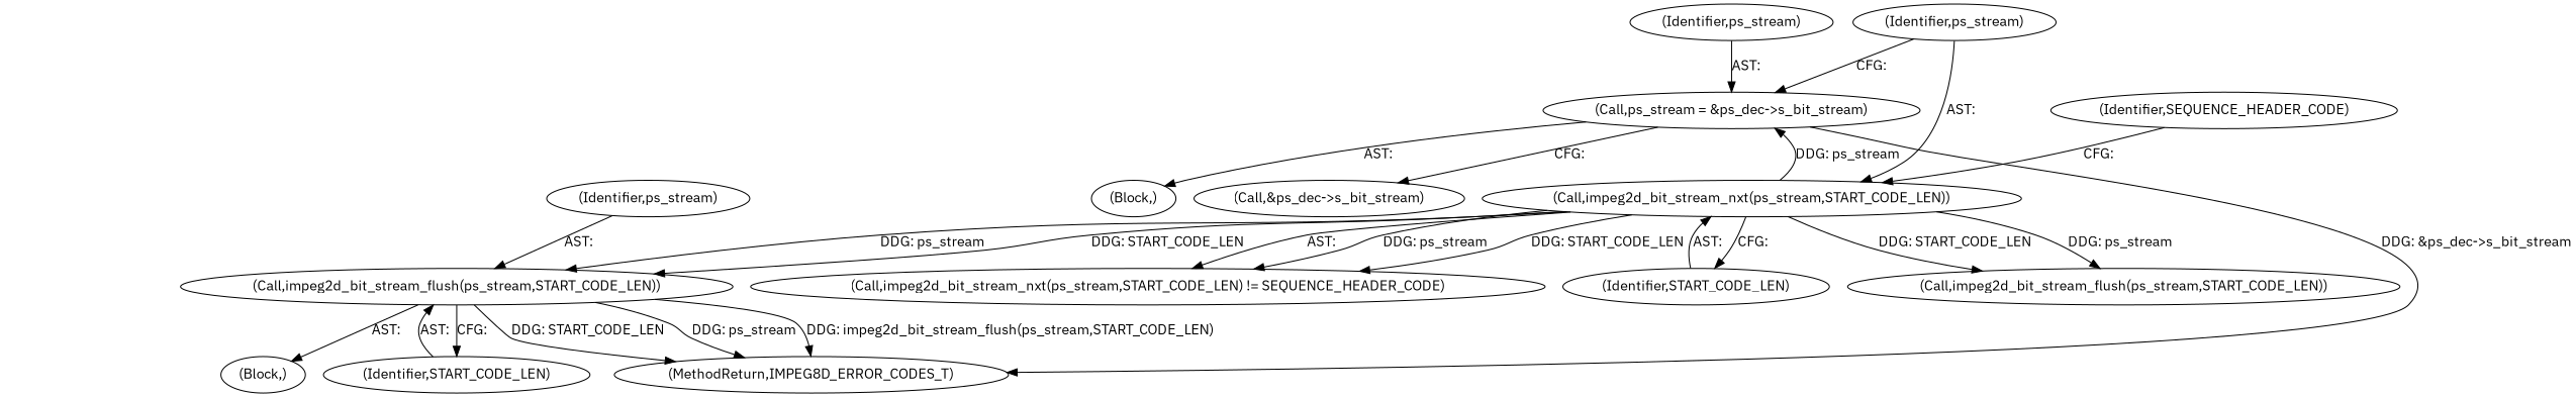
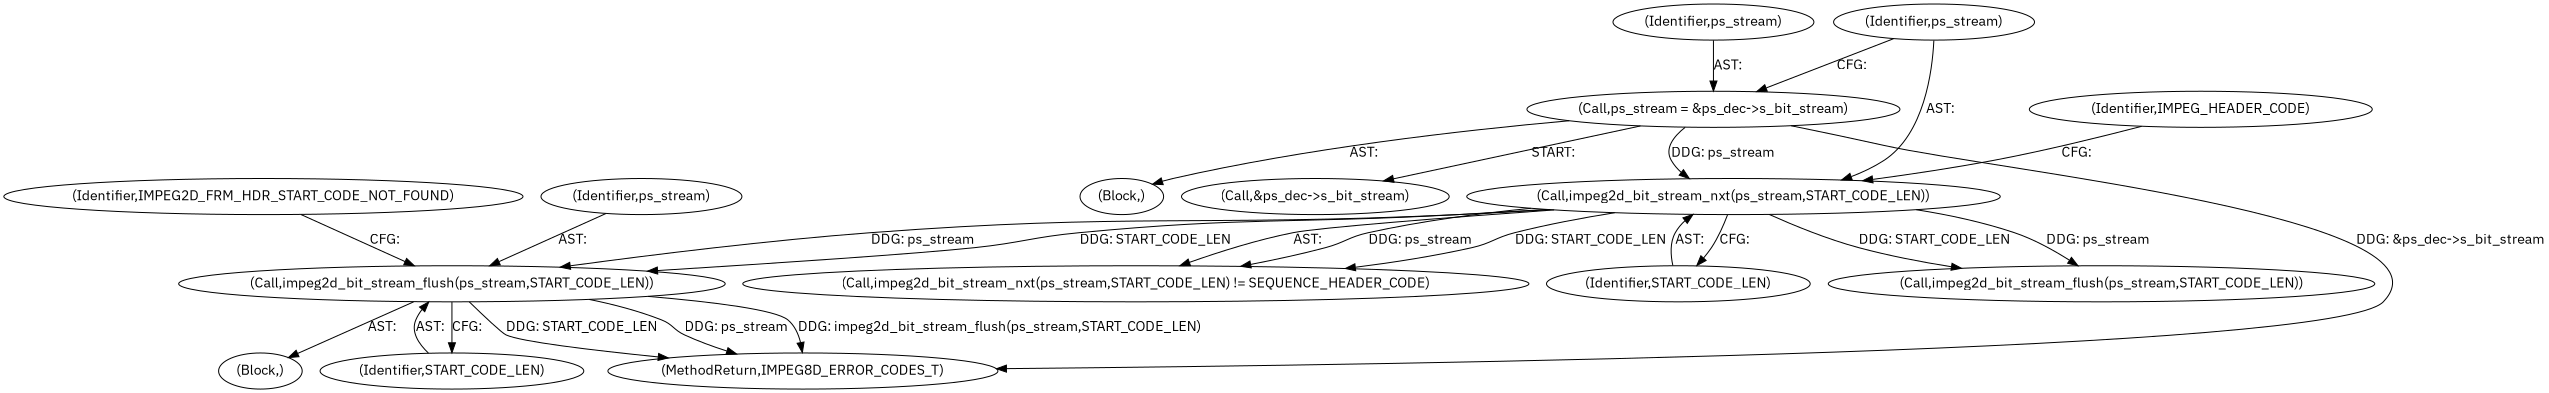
  digraph {
    fontname="IBM Plex Sans"
    node [fontname="IBM Plex Sans"]
    edge [fontname="IBM Plex Sans"]
    n1 [label="(Call,impeg2d_bit_stream_flush(ps_stream,START_CODE_LEN))"]
    n2 [label="(Identifier,START_CODE_LEN)"]
    n3 [label="(Block,)"]
    n4 [label="(MethodReturn,IMPEG8D_ERROR_CODES_T)"]
    n5 [label="(Call,impeg2d_bit_stream_nxt(ps_stream,START_CODE_LEN))"]
    n6 [label="(Call,impeg2d_bit_stream_nxt(ps_stream,START_CODE_LEN) != SEQUENCE_HEADER_CODE)"]
    n7 [label="(Identifier,START_CODE_LEN)"]
    n8 [label="(Call,impeg2d_bit_stream_flush(ps_stream,START_CODE_LEN))"]
    n9 [label="(Call,ps_stream = &ps_dec->s_bit_stream)"]
    n10 [label="(Block,)"]
    n11 [label="(Call,&ps_dec->s_bit_stream)"]
-   n12 [label="(Identifier,SEQUENCE_HEADER_CODE)"]
+   n12 [label="(Identifier,IMPEG_HEADER_CODE)"]
+   n13 [label="(Identifier,IMPEG2D_FRM_HDR_START_CODE_NOT_FOUND)"]
    n14 [label="(Identifier,ps_stream)"]
    n15 [label="(Identifier,ps_stream)"]
    n16 [label="(Identifier,ps_stream)"]
    n1 -> n2 [label="CFG: "]
    n1 -> n3 [label="AST: "]
    n1 -> n4 [label="DDG: ps_stream"]
    n1 -> n4 [label="DDG: impeg2d_bit_stream_flush(ps_stream,START_CODE_LEN)"]
    n1 -> n4 [label="DDG: START_CODE_LEN"]
    n2 -> n1 [label="AST: "]
    n5 -> n1 [label="DDG: ps_stream"]
    n5 -> n1 [label="DDG: START_CODE_LEN"]
    n5 -> n6 [label="AST: "]
    n5 -> n6 [label="DDG: ps_stream"]
    n5 -> n6 [label="DDG: START_CODE_LEN"]
    n5 -> n7 [label="CFG: "]
    n5 -> n8 [label="DDG: ps_stream"]
    n5 -> n8 [label="DDG: START_CODE_LEN"]
    n7 -> n5 [label="AST: "]
    n9 -> n4 [label="DDG: &ps_dec->s_bit_stream"]
-   n5 -> n9 [label="DDG: ps_stream"]
+   n9 -> n5 [label="DDG: ps_stream"]
    n9 -> n10 [label="AST: "]
-   n9 -> n11 [label="CFG: "]
+   n9 -> n11 [label="START: "]
    n12 -> n5 [label="CFG: "]
+   n13 -> n1 [label="CFG: "]
    n14 -> n5 [label="AST: "]
    n14 -> n9 [label="CFG: "]
    n15 -> n9 [label="AST: "]
    n16 -> n1 [label="AST: "]
  }
